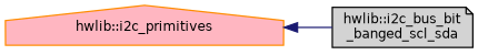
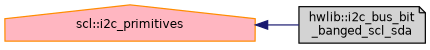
  digraph {
    rankdir=LR
    node [fontname=Helvetica fontsize=10 style=filled]
-   n1 [color=darkorange fillcolor=lightpink fontcolor=black height=0.2 label="hwlib::i2c_primitives" shape=house width=0.4]
+   n1 [color=darkorange fillcolor=lightpink fontcolor=black height=0.2 label="scl::i2c_primitives" shape=house width=0.4]
    n2 [color=black fillcolor=lightgrey height=0.2 label="hwlib::i2c_bus_bit\l_banged_scl_sda" shape=note width=0.4]
    n1 -> n2 [color=midnightblue dir=back fontname=Helvetica fontsize=10 labelfontname=Helvetica labelfontsize=10 style=solid]
  }
